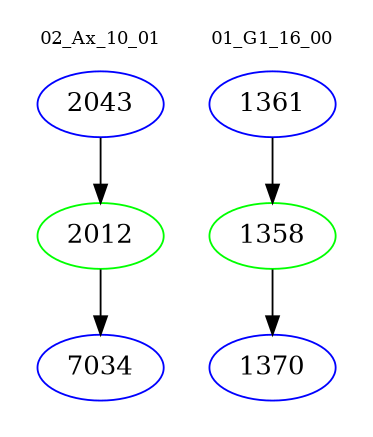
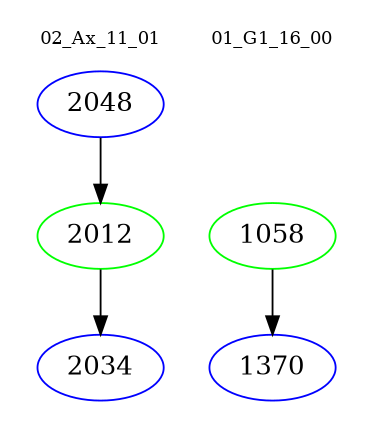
  digraph {
    node [color=blue]
    edge [color=black]
-   n1 [label=2043]
+   n1 [label=2048]
    n2 [color=green label=2012]
-   n3 [label=7034]
-   n4 [label=1361]
-   n5 [color=green label=1358]
+   n3 [label=2034]
+   n5 [color=green label=1058]
    n6 [label=1370]
    subgraph cluster_1 {
      color=white
      fontsize=10
-     label="02_Ax_10_01"
+     label="02_Ax_11_01"
      n1
      n2
      n3
    }
    subgraph cluster_2 {
      color=white
      fontsize=10
      label="01_G1_16_00"
-     n4
      n5
      n6
    }
    n1 -> n2
    n2 -> n3
-   n4 -> n5
    n5 -> n6
  }
